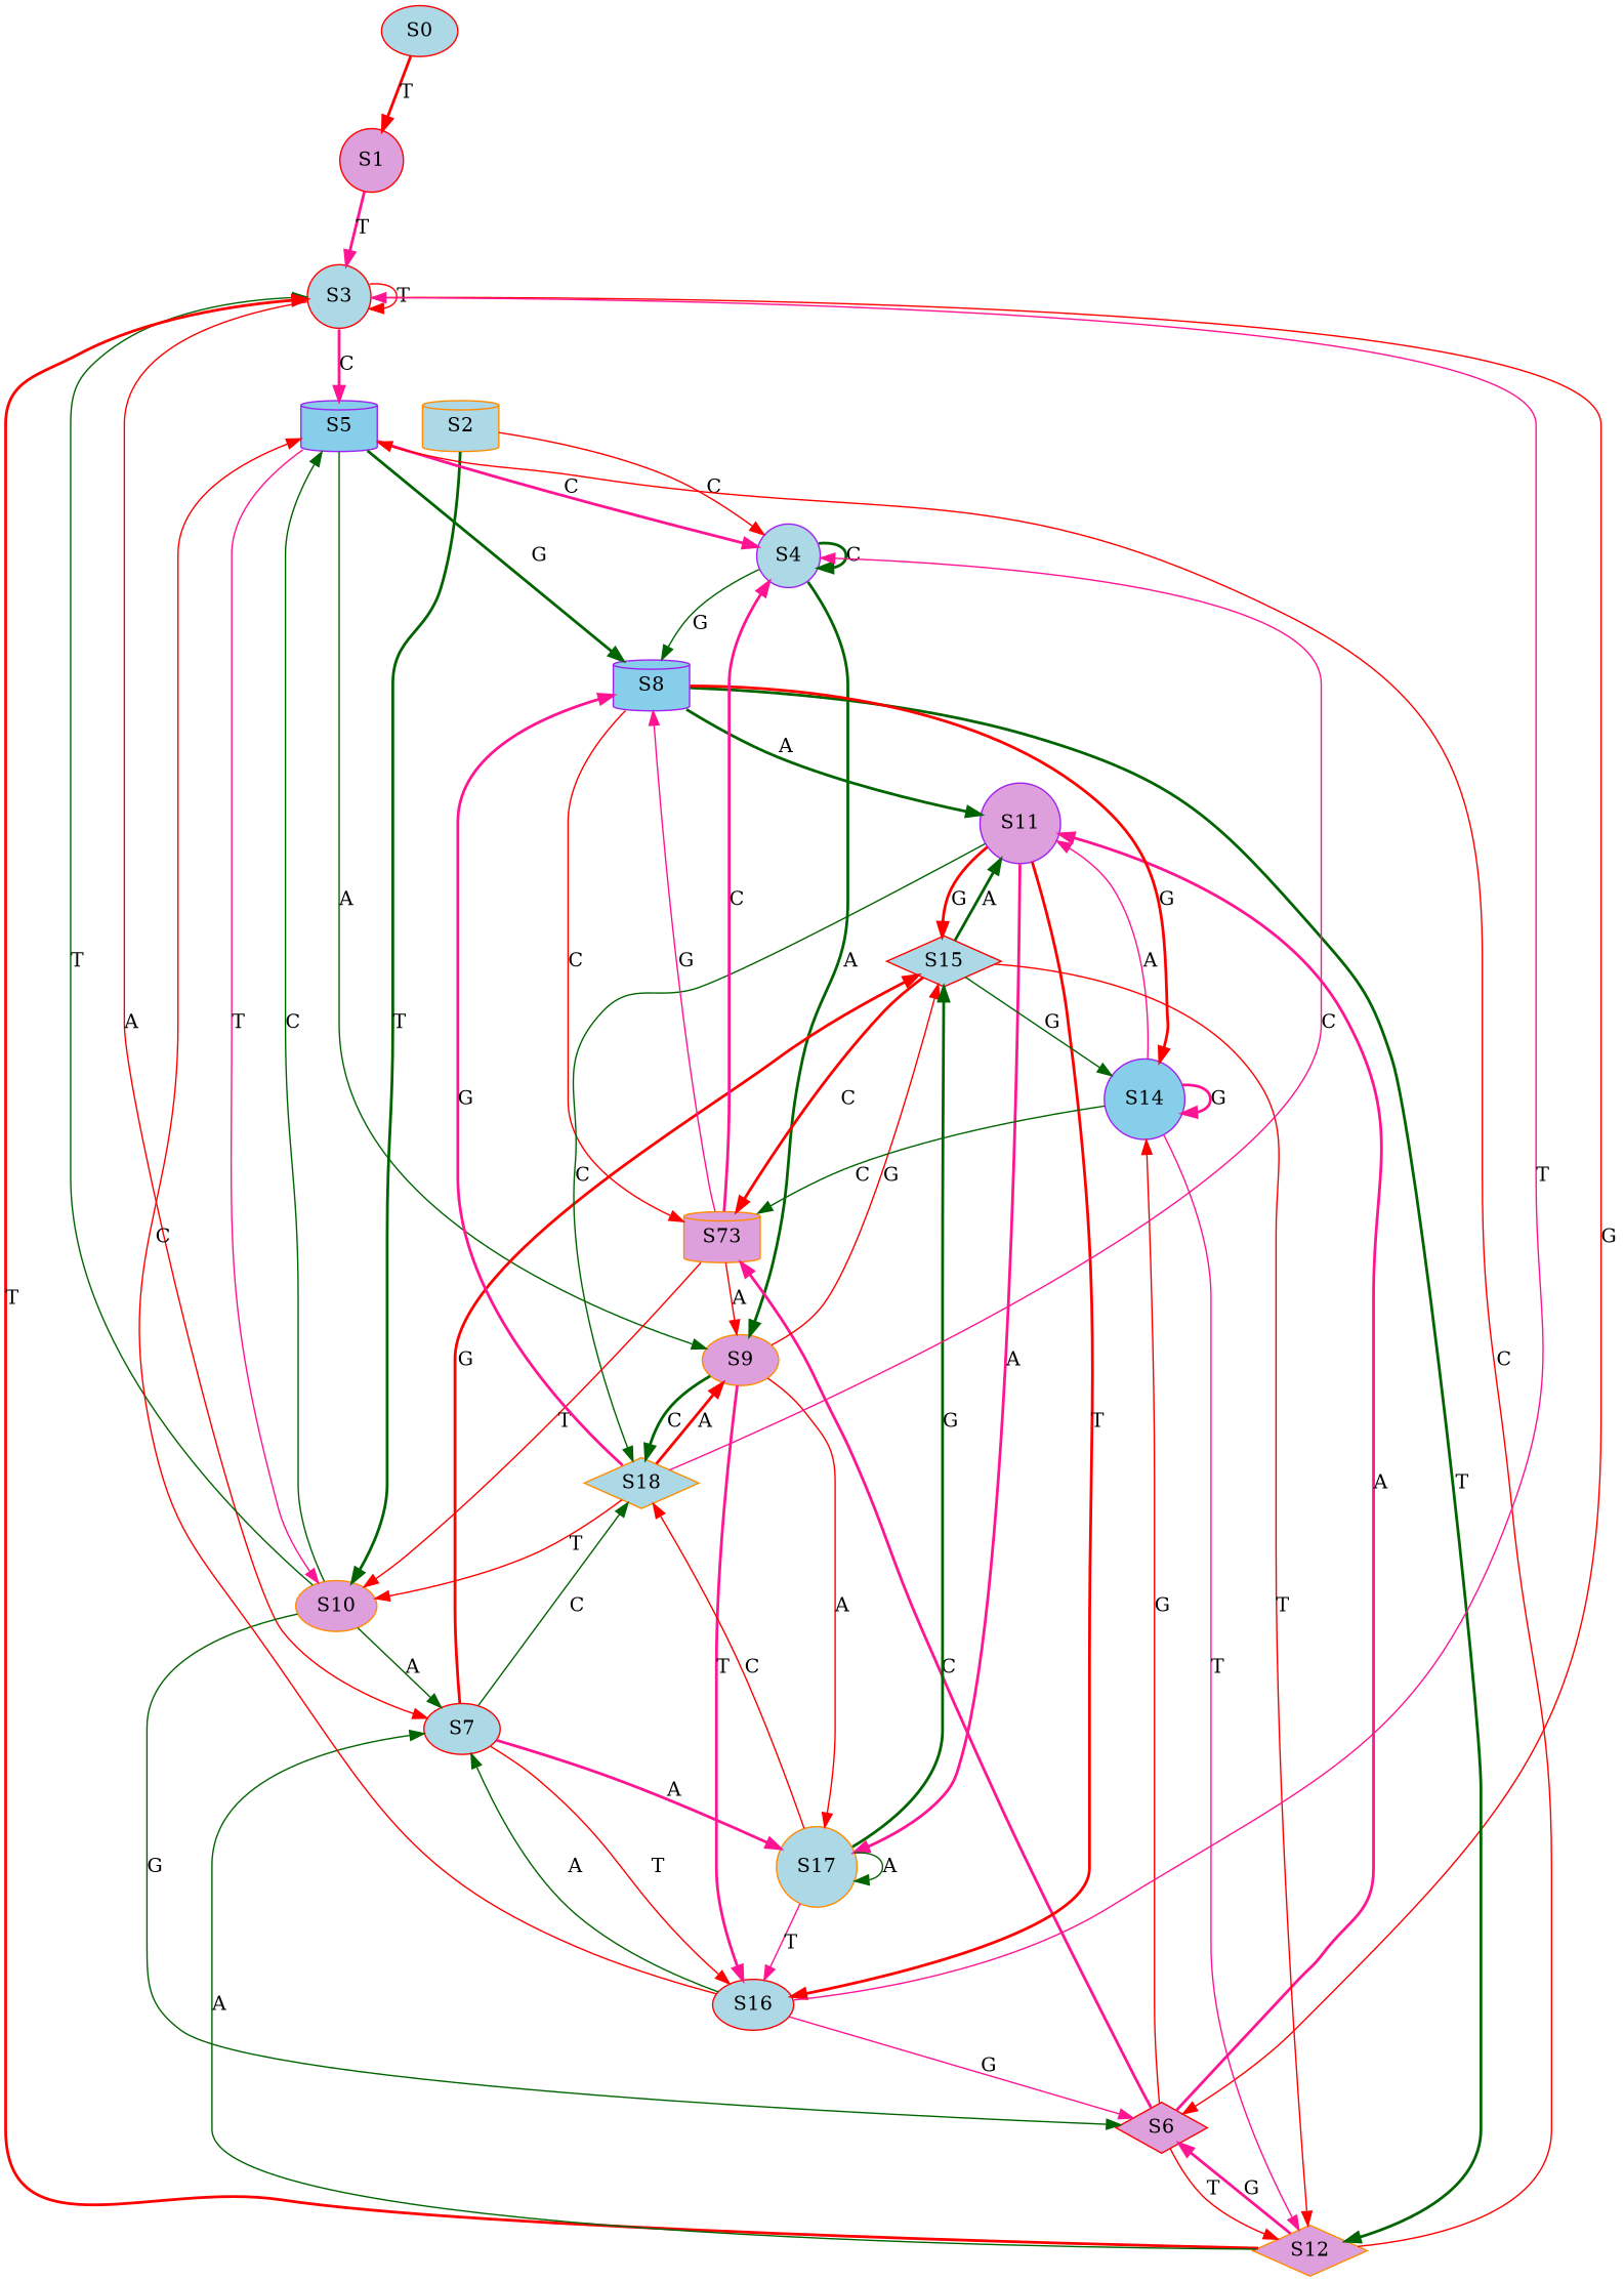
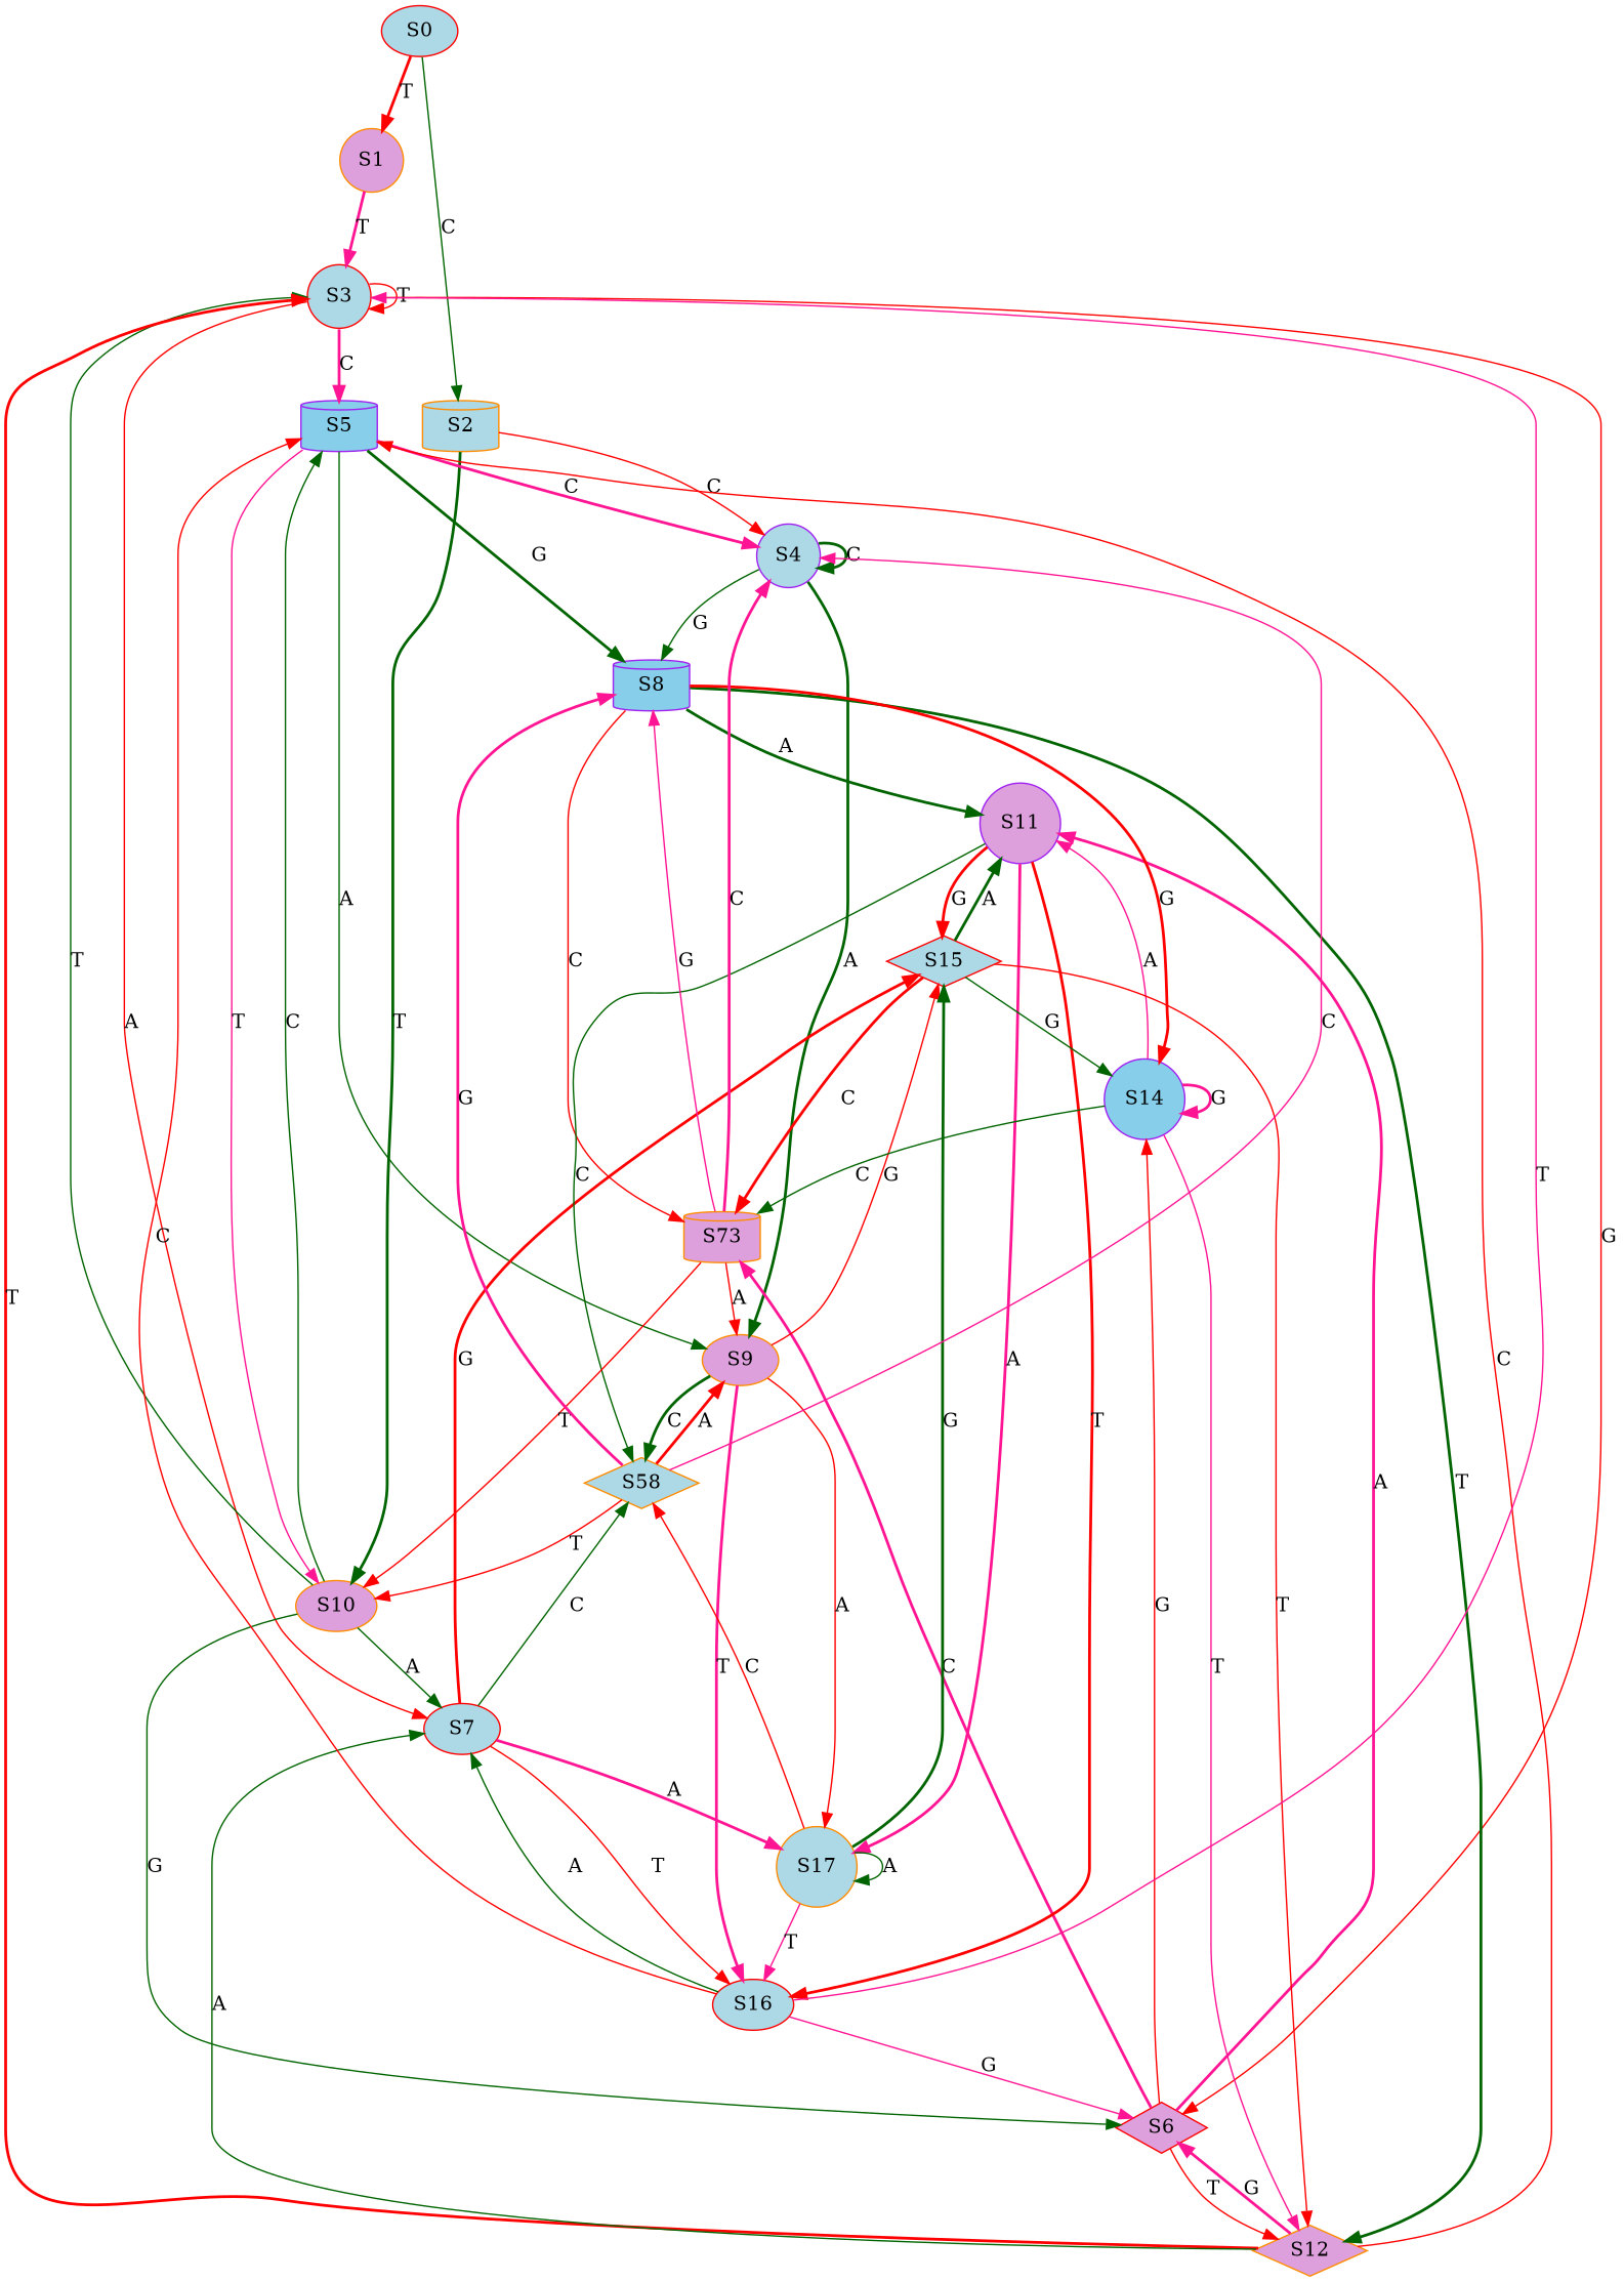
  strict digraph {
    node [color=red fillcolor=lightblue shape=circle style=filled]
    edge [color=red style=solid]
    S0 [shape=ellipse]
-   S1 [fillcolor=plum]
+   S1 [color=darkorange fillcolor=plum]
    S2 [color=darkorange shape=cylinder]
    S3
    S4 [color=purple]
    S10 [color=darkorange fillcolor=plum shape=ellipse]
    S5 [color=purple fillcolor=skyblue shape=cylinder]
    S6 [fillcolor=plum shape=diamond]
    S7 [shape=ellipse]
    S8 [color=purple fillcolor=skyblue shape=cylinder]
    S9 [color=darkorange fillcolor=plum shape=ellipse]
    S11 [color=purple fillcolor=plum]
    S12 [color=darkorange fillcolor=plum shape=diamond]
    n14 [color=darkorange fillcolor=plum label=S73 shape=cylinder]
    S14 [color=purple fillcolor=skyblue]
    S15 [shape=diamond]
    S16 [shape=ellipse]
    S17 [color=darkorange]
-   S18 [color=darkorange shape=diamond]
+   S18 [color=darkorange shape=diamond label=S58]
    S0 -> S1 [label=T style=bold]
+   S0 -> S2 [color=darkgreen label=C]
    S1 -> S3 [color=deeppink label=T style=bold]
    S2 -> S4 [label=C]
    S2 -> S10 [color=darkgreen label=T style=bold]
    S3 -> S3 [label=T]
    S3 -> S5 [color=deeppink label=C style=bold]
    S3 -> S6 [label=G]
    S3 -> S7 [label=A]
    S4 -> S4 [color=darkgreen label=C style=bold]
    S4 -> S8 [color=darkgreen label=G]
    S4 -> S9 [color=darkgreen label=A style=bold]
    S10 -> S3 [color=darkgreen label=T]
    S10 -> S5 [color=darkgreen label=C]
    S10 -> S6 [color=darkgreen label=G]
    S10 -> S7 [color=darkgreen label=A]
    S5 -> S4 [color=deeppink label=C style=bold]
    S5 -> S10 [color=deeppink label=T]
    S5 -> S8 [color=darkgreen label=G style=bold]
    S5 -> S9 [color=darkgreen label=A]
    S6 -> S11 [color=deeppink label=A style=bold]
    S6 -> S12 [label=T]
    S6 -> n14 [color=deeppink label=C style=bold]
    S6 -> S14 [label=G]
    S7 -> S15 [label=G style=bold]
    S7 -> S16 [label=T]
    S7 -> S17 [color=deeppink label=A style=bold]
    S7 -> S18 [color=darkgreen label=C]
    S8 -> S11 [color=darkgreen label=A style=bold]
    S8 -> S12 [color=darkgreen label=T style=bold]
    S8 -> n14 [label=C]
    S8 -> S14 [label=G style=bold]
    S9 -> S15 [label=G]
    S9 -> S16 [color=deeppink label=T style=bold]
    S9 -> S17 [label=A]
    S9 -> S18 [color=darkgreen label=C style=bold]
    S11 -> S15 [label=G style=bold]
    S11 -> S16 [label=T style=bold]
    S11 -> S17 [color=deeppink label=A style=bold]
    S11 -> S18 [color=darkgreen label=C]
    S12 -> S3 [label=T style=bold]
    S12 -> S5 [label=C]
    S12 -> S6 [color=deeppink label=G style=bold]
    S12 -> S7 [color=darkgreen label=A]
    n14 -> S4 [color=deeppink label=C style=bold]
    n14 -> S10 [label=T]
    n14 -> S8 [color=deeppink label=G]
    n14 -> S9 [label=A]
    S14 -> S11 [color=deeppink label=A]
    S14 -> S12 [color=deeppink label=T]
    S14 -> n14 [color=darkgreen label=C]
    S14 -> S14 [color=deeppink label=G style=bold]
    S15 -> S11 [color=darkgreen label=A style=bold]
    S15 -> S12 [label=T]
    S15 -> n14 [label=C style=bold]
    S15 -> S14 [color=darkgreen label=G]
    S16 -> S3 [color=deeppink label=T]
    S16 -> S5 [label=C]
    S16 -> S6 [color=deeppink label=G]
    S16 -> S7 [color=darkgreen label=A]
    S17 -> S15 [color=darkgreen label=G style=bold]
    S17 -> S16 [color=deeppink label=T]
    S17 -> S17 [color=darkgreen label=A]
    S17 -> S18 [label=C]
    S18 -> S4 [color=deeppink label=C]
    S18 -> S10 [label=T]
    S18 -> S8 [color=deeppink label=G style=bold]
    S18 -> S9 [label=A style=bold]
  }
